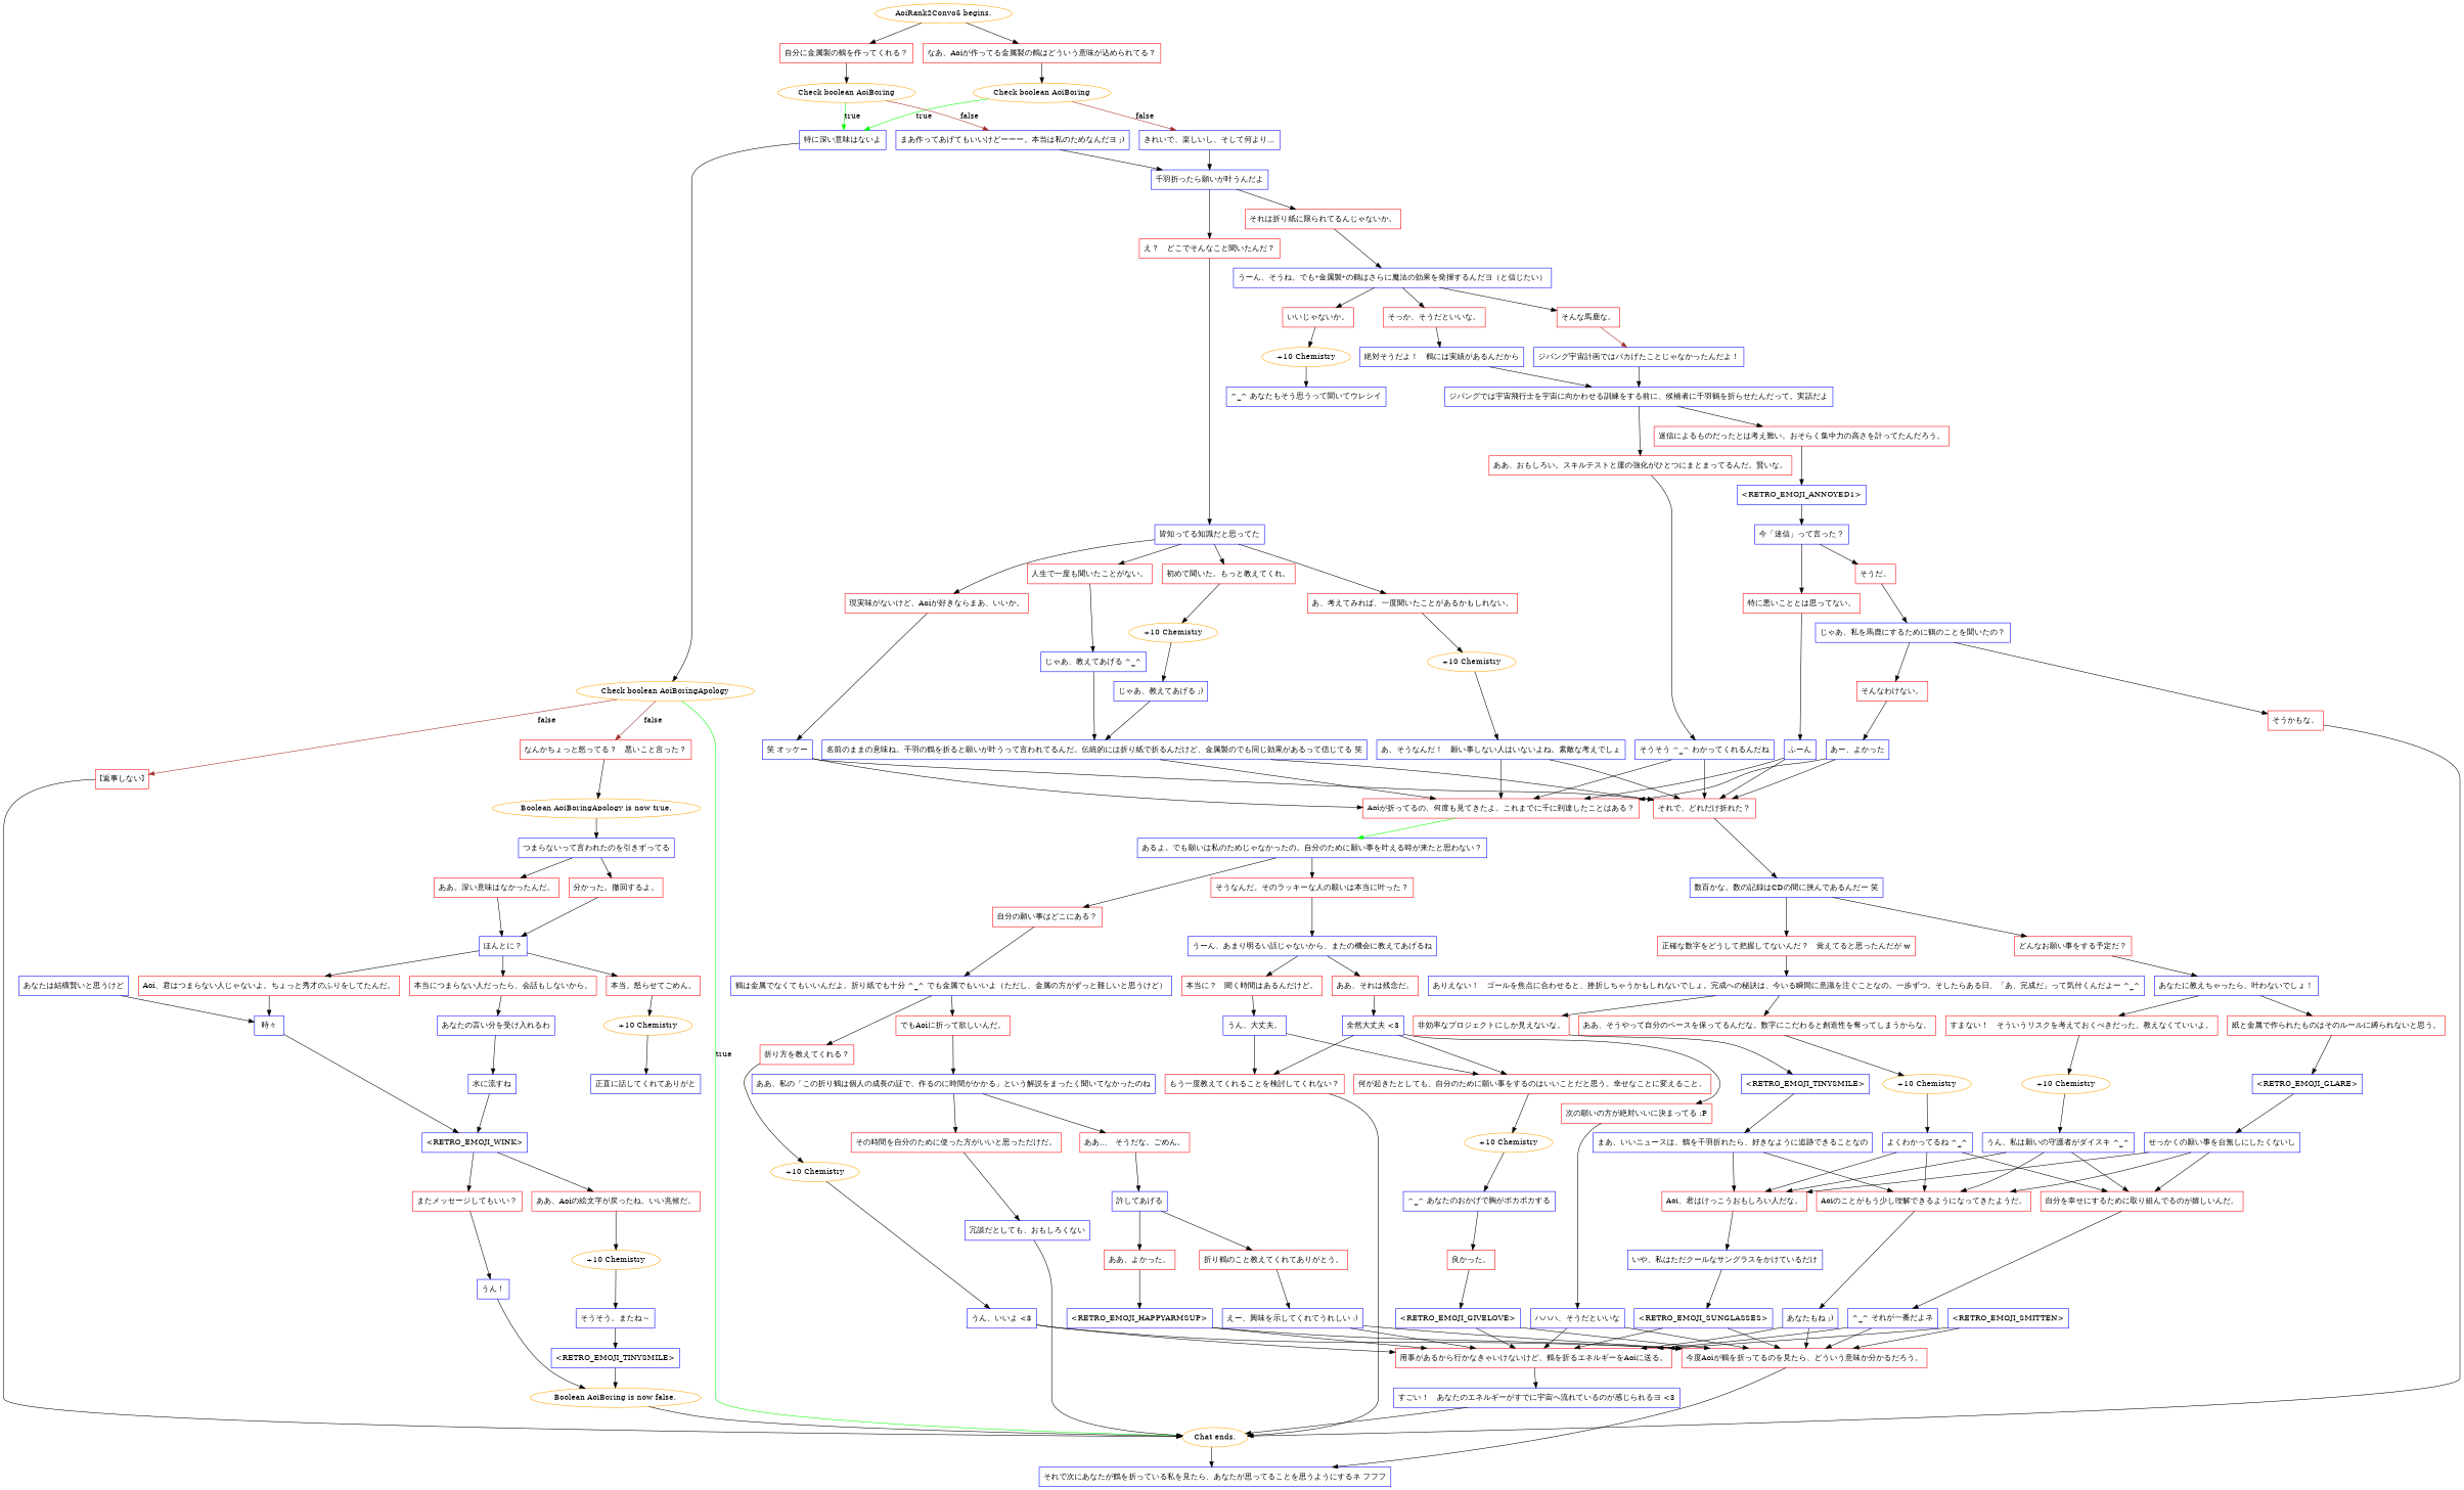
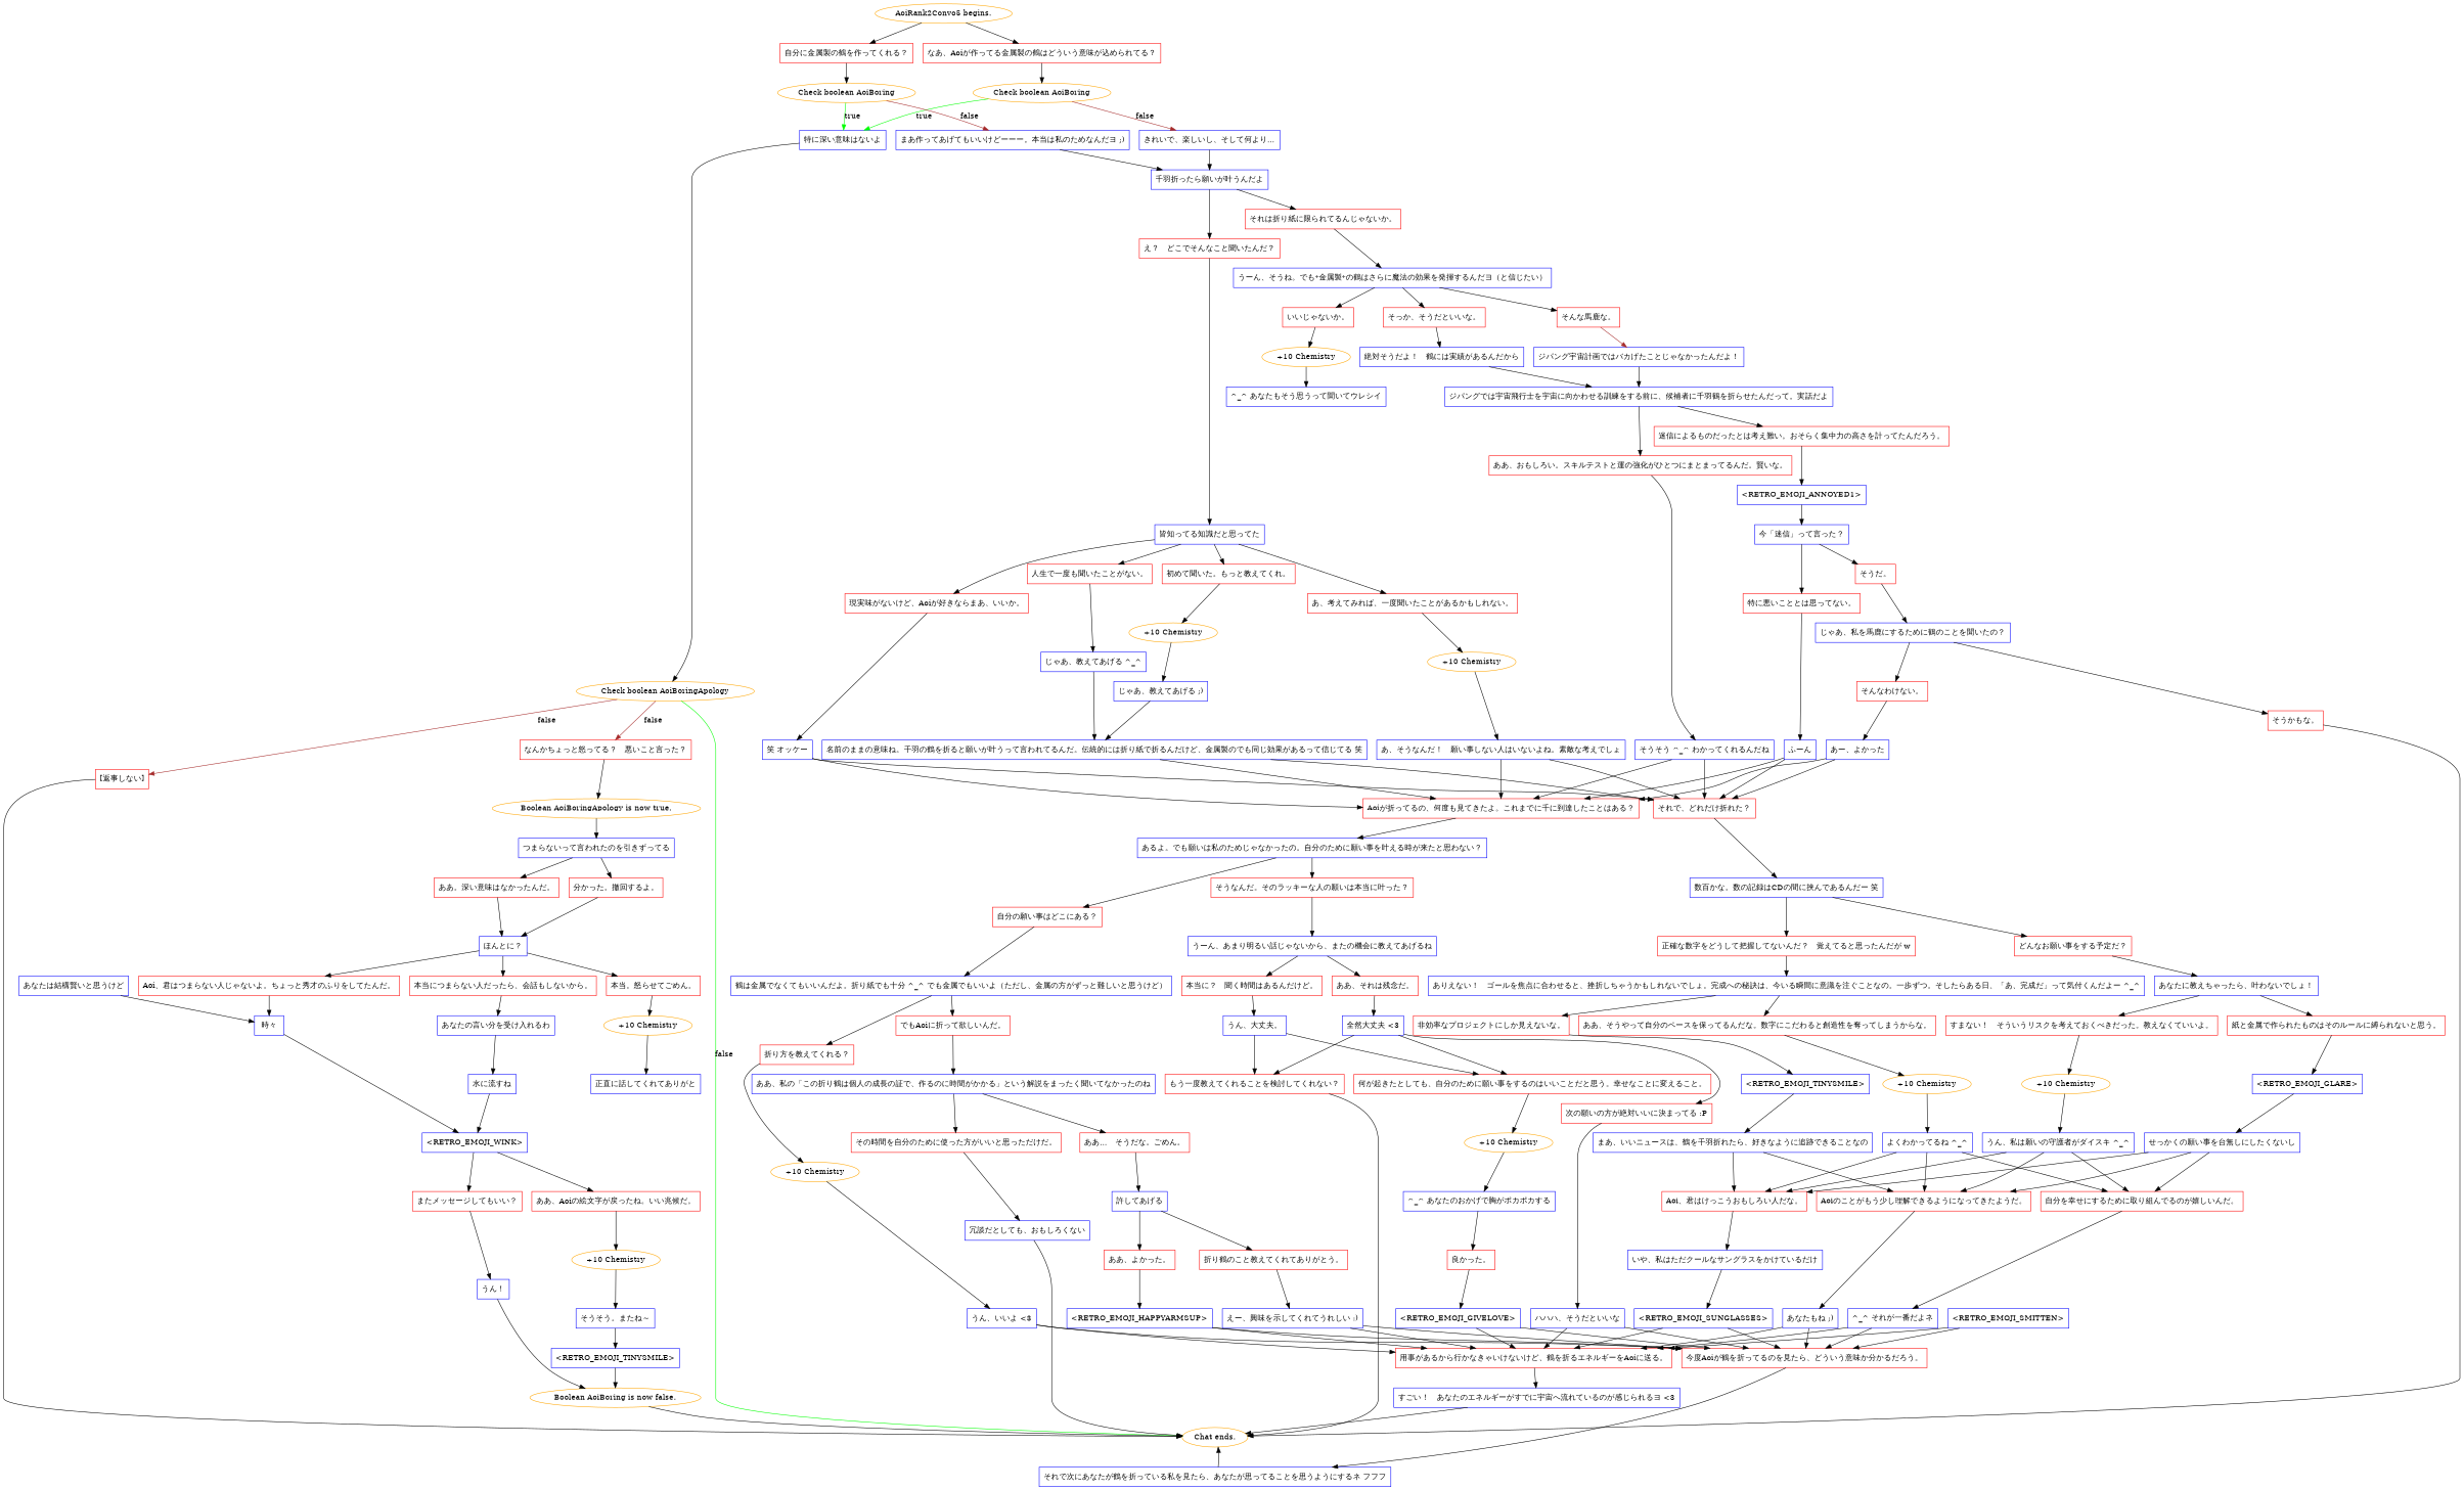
  digraph {
    node [color=blue shape=box]
    "AoiRank2Convo5 begins." [color=orange shape=""]
    n2 [color=red label="なあ、Aoiが作ってる金属製の鶴はどういう意味が込められてる？"]
    n3 [color=red label="自分に金属製の鶴を作ってくれる？"]
    n4 [color=orange label="Check boolean AoiBoring" shape=""]
    n5 [color=orange label="Check boolean AoiBoring" shape=""]
    n6 [label="特に深い意味はないよ"]
    n7 [label="きれいで、楽しいし、そして何より…"]
    n8 [label="まあ作ってあげてもいいけどーーー。本当は私のためなんだヨ ;)"]
    n9 [color=orange label="Check boolean AoiBoringApology" shape=""]
    n10 [label="千羽折ったら願いが叶うんだよ"]
    "Chat ends." [color=orange shape=""]
    n12 [color=red label="なんかちょっと怒ってる？　悪いこと言った？"]
    n13 [color=red label="[返事しない]"]
    n14 [color=red label="それは折り紙に限られてるんじゃないか。"]
    n15 [color=red label="え？　どこでそんなこと聞いたんだ？"]
    n16 [color=orange label="Boolean AoiBoringApology is now true." shape=""]
    n17 [label="うーん、そうね。でも*金属製*の鶴はさらに魔法の効果を発揮するんだヨ（と信じたい）"]
    n18 [label="皆知ってる知識だと思ってた"]
    n19 [label="つまらないって言われたのを引きずってる"]
    n20 [color=red label="そっか、そうだといいな。"]
    n21 [color=red label="いいじゃないか。"]
    n22 [color=red label="そんな馬鹿な。"]
    n23 [color=red label="人生で一度も聞いたことがない。"]
    n24 [color=red label="初めて聞いた。もっと教えてくれ。"]
    n25 [color=red label="あ、考えてみれば、一度聞いたことがあるかもしれない。"]
    n26 [color=red label="現実味がないけど、Aoiが好きならまあ、いいか。"]
    n27 [color=red label="ああ。深い意味はなかったんだ。"]
    n28 [color=red label="分かった。撤回するよ。"]
    n29 [label="絶対そうだよ！　鶴には実績があるんだから"]
    n30 [color=orange label="+10 Chemistry" shape=""]
    n31 [label="ジパング宇宙計画ではバカげたことじゃなかったんだよ！"]
    n32 [label="じゃあ、教えてあげる ^_^"]
    n33 [color=orange label="+10 Chemistry" shape=""]
    n34 [color=orange label="+10 Chemistry" shape=""]
    n35 [label="笑 オッケー"]
    n36 [label="ほんとに？"]
    n37 [label="ジパングでは宇宙飛行士を宇宙に向かわせる訓練をする前に、候補者に千羽鶴を折らせたんだって。実話だよ"]
    n38 [label="^_^ あなたもそう思うって聞いてウレシイ"]
    n39 [label="名前のままの意味ね。千羽の鶴を折ると願いが叶うって言われてるんだ。伝統的には折り紙で折るんだけど、金属製のでも同じ効果があるって信じてる 笑"]
    n40 [label="じゃあ、教えてあげる ;)"]
    n41 [label="あ、そうなんだ！　願い事しない人はいないよね。素敵な考えでしょ"]
    n42 [color=red label="それで、どれだけ折れた？"]
    n43 [color=red label="Aoiが折ってるの、何度も見てきたよ。これまでに千に到達したことはある？"]
    n44 [color=red label="本当。怒らせてごめん。"]
    n45 [color=red label="Aoi、君はつまらない人じゃないよ。ちょっと秀才のふりをしてたんだ。"]
    n46 [color=red label="本当につまらない人だったら、会話もしないから。"]
    n47 [color=red label="迷信によるものだったとは考え難い。おそらく集中力の高さを計ってたんだろう。"]
    n48 [color=red label="ああ、おもしろい。スキルテストと運の強化がひとつにまとまってるんだ。賢いな。"]
    n49 [label="数百かな。数の記録はCDの間に挟んであるんだー 笑"]
    n50 [label="あるよ。でも願いは私のためじゃなかったの。自分のために願い事を叶える時が来たと思わない？"]
    n51 [color=orange label="+10 Chemistry" shape=""]
    n52 [label="時々"]
    n53 [label="あなたの言い分を受け入れるわ"]
    n54 [label="<RETRO_EMOJI_ANNOYED1>"]
    n55 [label="そうそう ^_^ わかってくれるんだね"]
    n56 [color=red label="正確な数字をどうして把握してないんだ？　覚えてると思ったんだが w"]
    n57 [color=red label="どんなお願い事をする予定だ？"]
    n58 [color=red label="そうなんだ。そのラッキーな人の願いは本当に叶った？"]
    n59 [color=red label="自分の願い事はどこにある？"]
    n60 [label="正直に話してくれてありがと"]
    n61 [label="あなたは結構賢いと思うけど"]
    n62 [label="水に流すね"]
    n63 [label="今「迷信」って言った？"]
    n64 [label="ありえない！　ゴールを焦点に合わせると、挫折しちゃうかもしれないでしょ。完成への秘訣は、今いる瞬間に意識を注ぐことなの。一歩ずつ。そしたらある日、「あ、完成だ」って気付くんだよー ^_^"]
    n65 [label="あなたに教えちゃったら、叶わないでしょ！"]
    n66 [label="うーん、あまり明るい話じゃないから、またの機会に教えてあげるね"]
    n67 [label="鶴は金属でなくてもいいんだよ。折り紙でも十分 ^_^ でも金属でもいいよ（ただし、金属の方がずっと難しいと思うけど）"]
    n68 [label="<RETRO_EMOJI_WINK>"]
    n69 [color=red label="そうだ。"]
    n70 [color=red label="特に悪いこととは思ってない。"]
    n71 [color=red label="ああ、そうやって自分のペースを保ってるんだな。数字にこだわると創造性を奪ってしまうからな。"]
    n72 [color=red label="非効率なプロジェクトにしか見えないな。"]
    n73 [color=red label="すまない！　そういうリスクを考えておくべきだった。教えなくていいよ。"]
    n74 [color=red label="紙と金属で作られたものはそのルールに縛られないと思う。"]
    n75 [color=red label="ああ、それは残念だ。"]
    n76 [color=red label="本当に？　聞く時間はあるんだけど。"]
    n77 [color=red label="折り方を教えてくれる？"]
    n78 [color=red label="でもAoiに折って欲しいんだ。"]
    n79 [color=red label="またメッセージしてもいい？"]
    n80 [color=red label="ああ、Aoiの絵文字が戻ったね。いい兆候だ。"]
    n81 [label="じゃあ、私を馬鹿にするために鶴のことを聞いたの？"]
    n82 [label="ふーん"]
    n83 [color=orange label="+10 Chemistry" shape=""]
    n84 [label="<RETRO_EMOJI_TINYSMILE>"]
    n85 [color=orange label="+10 Chemistry" shape=""]
    n86 [label="<RETRO_EMOJI_GLARE>"]
    n87 [label="全然大丈夫 <3"]
    n88 [label="うん、大丈夫。"]
    n89 [color=orange label="+10 Chemistry" shape=""]
    n90 [label="ああ、私の「この折り鶴は個人の成長の証で、作るのに時間がかかる」という解説をまったく聞いてなかったのね"]
    n91 [label="うん！"]
    n92 [color=orange label="+10 Chemistry" shape=""]
    n93 [color=red label="そうかもな。"]
    n94 [color=red label="そんなわけない。"]
    n95 [label="よくわかってるね ^_^"]
    n96 [label="まあ、いいニュースは、鶴を千羽折れたら、好きなように追跡できることなの"]
    n97 [label="うん、私は願いの守護者がダイスキ ^_^"]
    n98 [label="せっかくの願い事を台無しにしたくないし"]
    n99 [color=red label="次の願いの方が絶対いいに決まってる :P"]
    n100 [color=red label="何が起きたとしても、自分のために願い事をするのはいいことだと思う。幸せなことに変えること。"]
    n101 [color=red label="もう一度教えてくれることを検討してくれない？"]
    n102 [label="うん、いいよ <3"]
    n103 [color=red label="その時間を自分のために使った方がいいと思っただけだ。"]
    n104 [color=red label="ああ…　そうだな。ごめん。"]
    n105 [color=orange label="Boolean AoiBoring is now false." shape=""]
    n106 [label="そうそう。またね～"]
    n107 [label="あー、よかった"]
    n108 [color=red label="Aoiのことがもう少し理解できるようになってきたようだ。"]
    n109 [color=red label="Aoi、君はけっこうおもしろい人だな。"]
    n110 [color=red label="自分を幸せにするために取り組んでるのが嬉しいんだ。"]
    n111 [label="ハハハ、そうだといいな"]
    n112 [color=orange label="+10 Chemistry" shape=""]
    n113 [color=red label="今度Aoiが鶴を折ってるのを見たら、どういう意味か分かるだろう。"]
    n114 [color=red label="用事があるから行かなきゃいけないけど、鶴を折るエネルギーをAoiに送る。"]
    n115 [label="冗談だとしても、おもしろくない"]
    n116 [label="許してあげる"]
    n117 [label="<RETRO_EMOJI_TINYSMILE>"]
    n118 [label="あなたもね ;)"]
    n119 [label="いや、私はただクールなサングラスをかけているだけ"]
    n120 [label="^_^ それが一番だよネ"]
    n121 [label="^_^ あなたのおかげで胸がポカポカする"]
    n122 [label="それで次にあなたが鶴を折っている私を見たら、あなたが思ってることを思うようにするネ フフフ"]
    n123 [label="すごい！　あなたのエネルギーがすでに宇宙へ流れているのが感じられるヨ <3"]
    n124 [color=red label="折り鶴のこと教えてくれてありがとう。"]
    n125 [color=red label="ああ、よかった。"]
    n126 [label="<RETRO_EMOJI_SUNGLASSES>"]
    n127 [color=red label="良かった。"]
    n128 [label="えー、興味を示してくれてうれしい :)"]
    n129 [label="<RETRO_EMOJI_HAPPYARMSUP>"]
    n130 [label="<RETRO_EMOJI_GIVELOVE>"]
    n131 [label="<RETRO_EMOJI_SMITTEN>"]
    "AoiRank2Convo5 begins." -> n2
    "AoiRank2Convo5 begins." -> n3
    n2 -> n4
    n3 -> n5
    n4 -> n6 [color=green label=true]
    n4 -> n7 [color=brown label=false]
    n5 -> n6 [color=green label=true]
    n5 -> n8 [color=brown label=false]
    n6 -> n9
    n7 -> n10
    n8 -> n10
-   n9 -> "Chat ends." [color=green label=true]
+   n9 -> "Chat ends." [color=green label=false]
    n9 -> n12 [color=brown label=false]
    n9 -> n13 [color=brown label=false]
    n10 -> n14
    n10 -> n15
    n12 -> n16
    n13 -> "Chat ends."
    n14 -> n17
    n15 -> n18
    n16 -> n19
    n17 -> n20
    n17 -> n21
    n17 -> n22
    n18 -> n23
    n18 -> n24
    n18 -> n25
    n18 -> n26
    n19 -> n27
    n19 -> n28
    n20 -> n29
    n21 -> n30
    n22 -> n31 [color=brown]
    n23 -> n32
    n24 -> n33
    n25 -> n34
    n26 -> n35
    n27 -> n36
    n28 -> n36
    n29 -> n37
    n30 -> n38
    n31 -> n37
    n32 -> n39
    n33 -> n40
    n34 -> n41
    n35 -> n42
    n35 -> n43
    n36 -> n44
    n36 -> n45
    n36 -> n46
    n37 -> n47
    n37 -> n48
    n39 -> n42
    n39 -> n43
    n40 -> n39
    n41 -> n42
    n41 -> n43
    n42 -> n49
-   n43 -> n50 [color=green]
+   n43 -> n50
    n44 -> n51
    n45 -> n52
    n46 -> n53
    n47 -> n54
    n48 -> n55
    n49 -> n56
    n49 -> n57
    n50 -> n58
    n50 -> n59
    n51 -> n60
    n52 -> n68
    n53 -> n62
    n54 -> n63
    n55 -> n42
    n55 -> n43
    n56 -> n64
    n57 -> n65
    n58 -> n66
    n59 -> n67
    n61 -> n52
    n62 -> n68
    n63 -> n69
    n63 -> n70
    n64 -> n71
    n64 -> n72
    n65 -> n73
    n65 -> n74
    n66 -> n75
    n66 -> n76
    n67 -> n77
    n67 -> n78
    n68 -> n79
    n68 -> n80
    n69 -> n81
    n70 -> n82
    n71 -> n83
    n72 -> n84
    n73 -> n85
    n74 -> n86
    n75 -> n87
    n76 -> n88
    n77 -> n89
    n78 -> n90
    n79 -> n91
    n80 -> n92
    n81 -> n93
    n81 -> n94
    n82 -> n42
    n82 -> n43
    n83 -> n95
    n84 -> n96
    n85 -> n97
    n86 -> n98
    n87 -> n99
    n87 -> n100
    n87 -> n101
    n88 -> n100
    n88 -> n101
    n89 -> n102
    n90 -> n103
    n90 -> n104
    n91 -> n105
    n92 -> n106
    n93 -> "Chat ends."
    n94 -> n107
    n95 -> n108
    n95 -> n109
    n95 -> n110
    n96 -> n108
    n96 -> n109
    n97 -> n108
    n97 -> n109
    n97 -> n110
    n98 -> n108
    n98 -> n109
    n98 -> n110
    n99 -> n111
    n100 -> n112
    n101 -> "Chat ends."
    n102 -> n113
    n102 -> n114
    n103 -> n115
    n104 -> n116
    n105 -> "Chat ends."
    n106 -> n117
    n107 -> n42
    n107 -> n43
    n108 -> n118
    n109 -> n119
    n110 -> n120
    n111 -> n113
    n111 -> n114
    n112 -> n121
    n113 -> n122
    n114 -> n123
    n115 -> "Chat ends."
    n116 -> n124
    n116 -> n125
    n117 -> n105
    n118 -> n113
    n118 -> n114
    n119 -> n126
    n120 -> n113
    n120 -> n114
    n121 -> n127
-   "Chat ends." -> n122
+   n122 -> "Chat ends."
    n123 -> "Chat ends."
    n124 -> n128
    n125 -> n129
    n126 -> n113
    n126 -> n114
    n127 -> n130
    n128 -> n113
    n128 -> n114
    n129 -> n113
    n129 -> n114
    n130 -> n113
    n130 -> n114
    n131 -> n113
    n131 -> n114
  }
